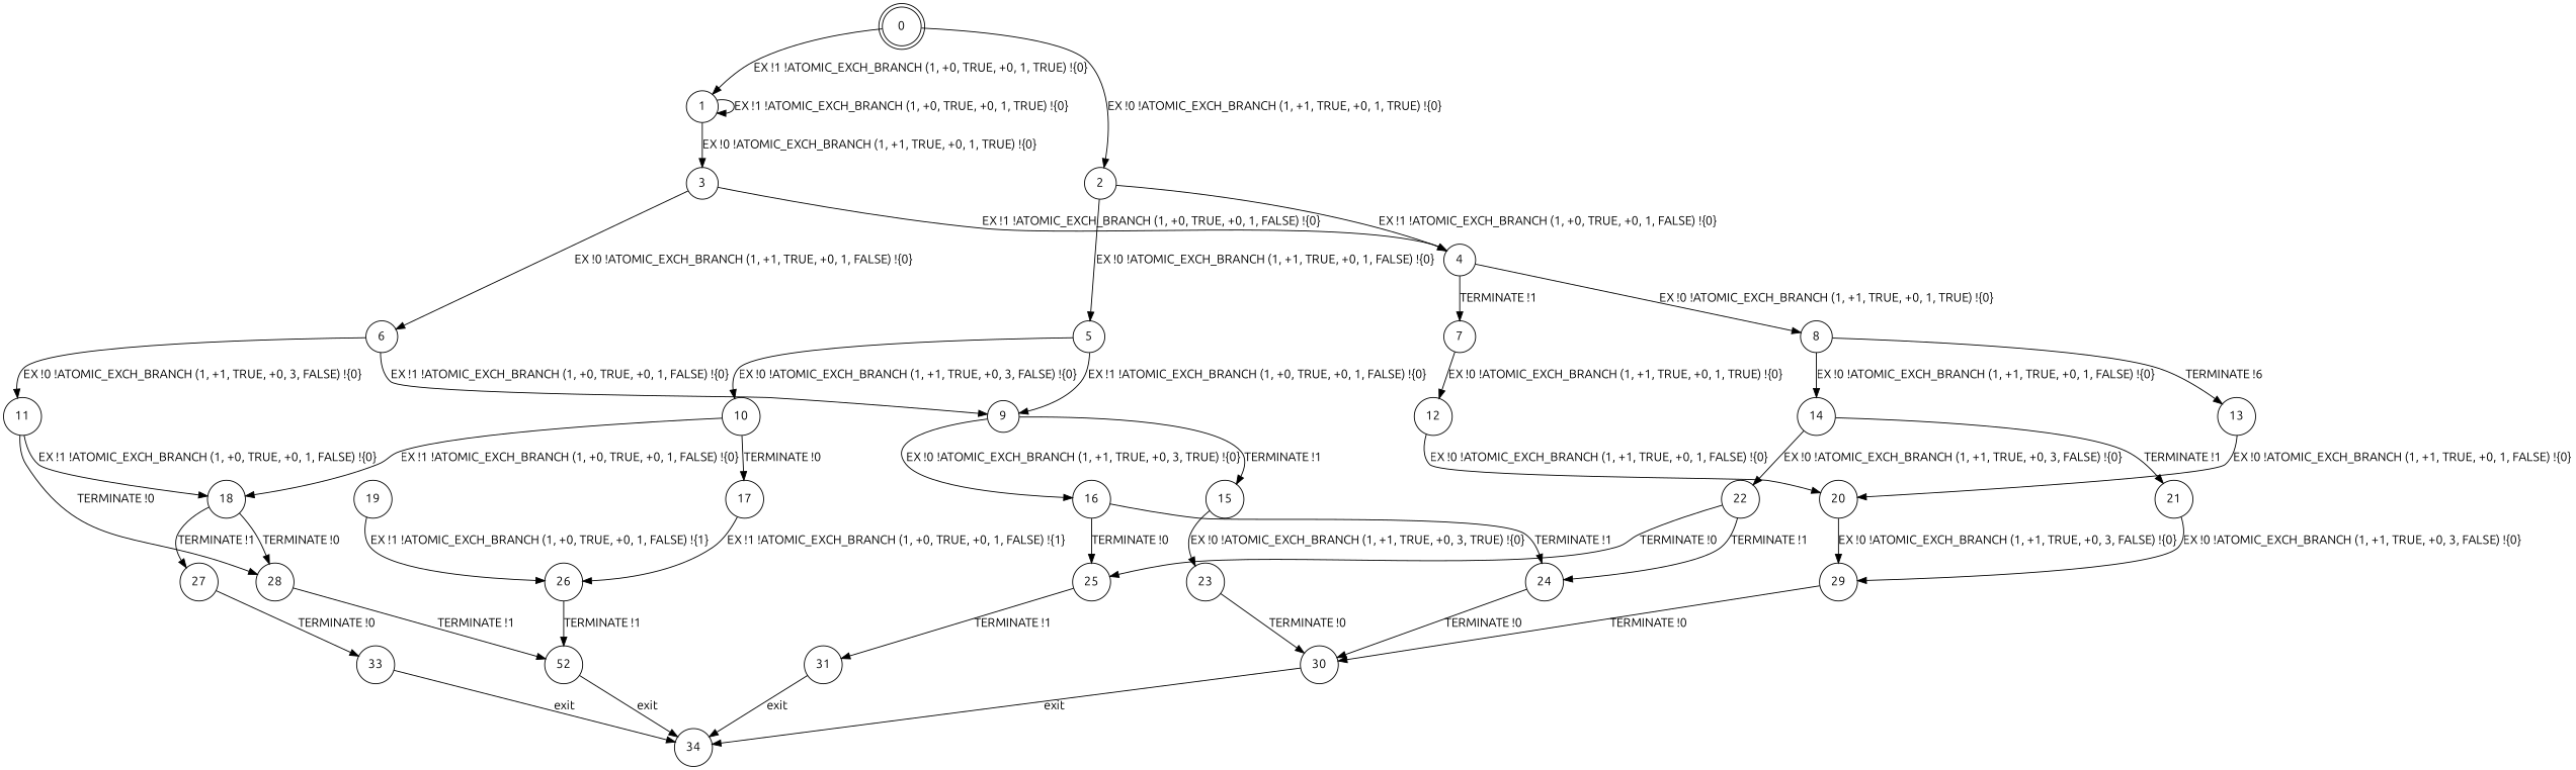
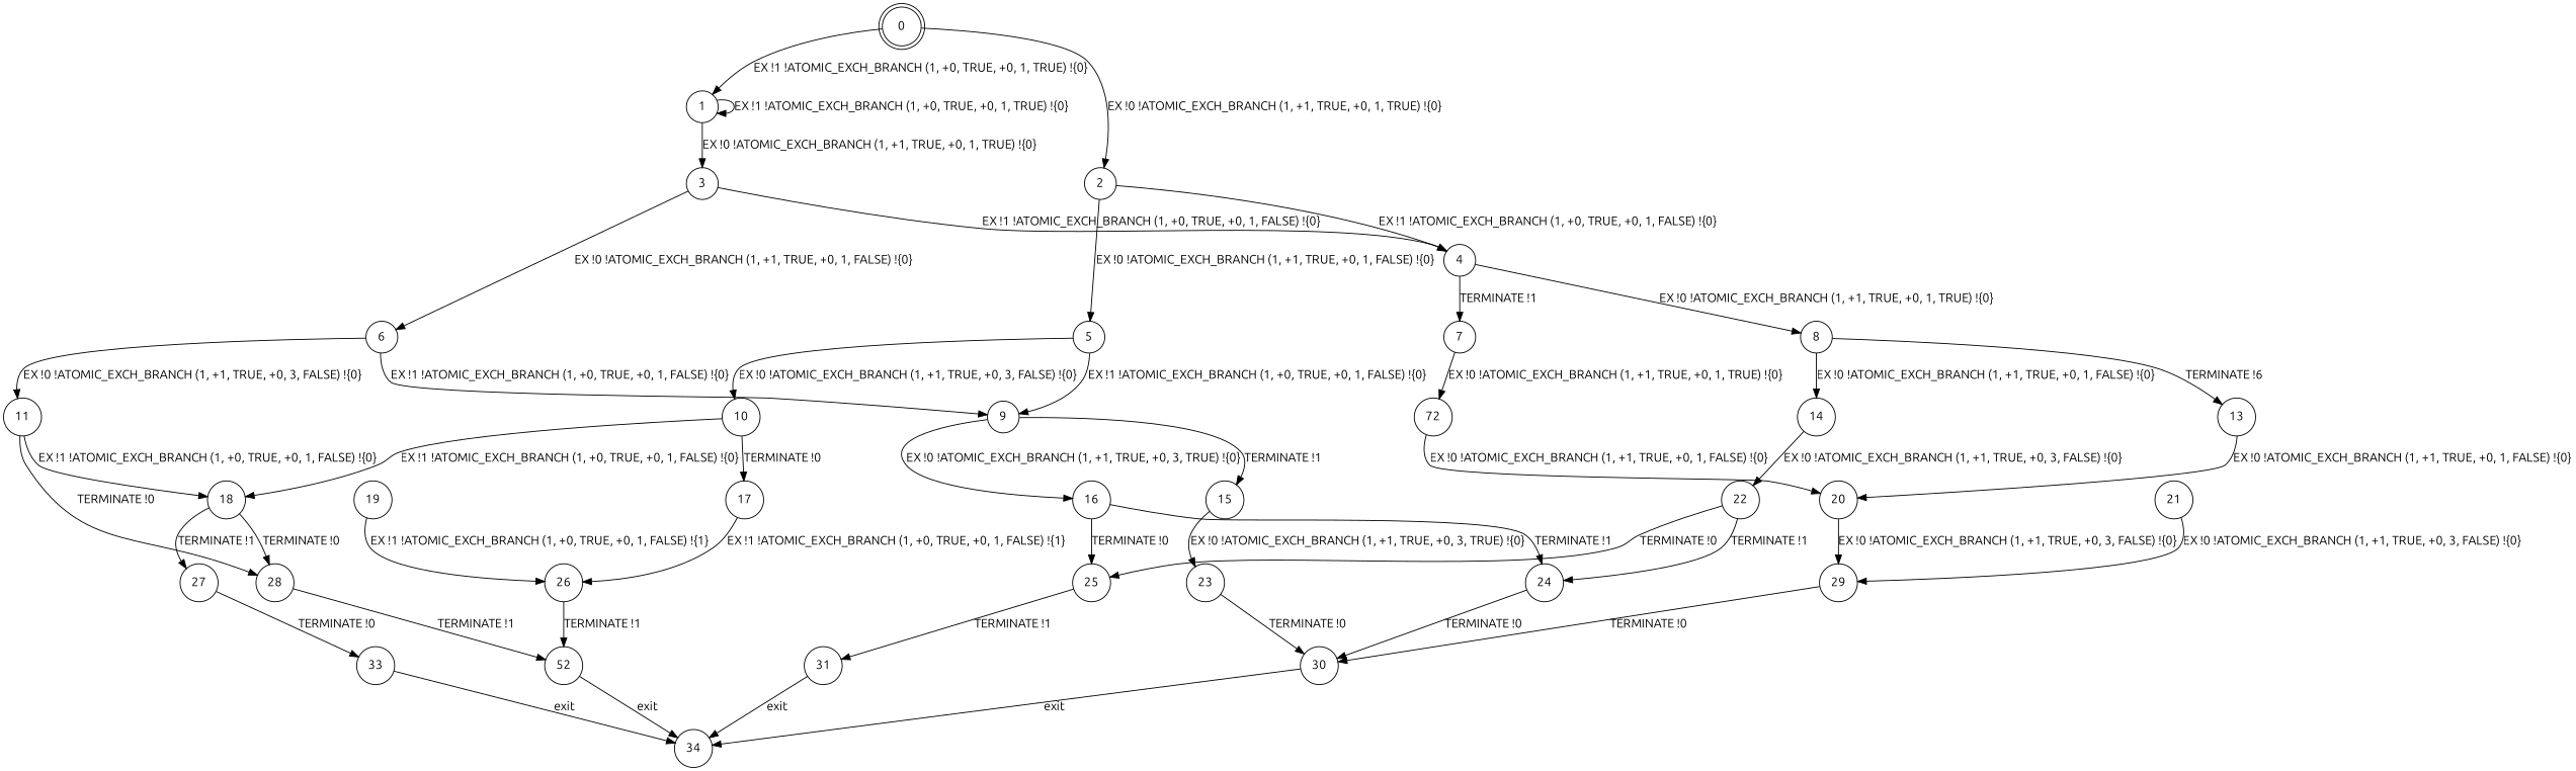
  digraph {
    fontname=Ubuntu
    node [fontname=Ubuntu shape=circle]
    edge [fontname=Ubuntu]
    0 [peripheries=2]
    1
    2
    3
    4
    5
    6
    7
    8
    9
    10
    11
-   12
+   12 [label=72]
    13
    14
    15
    16
    17
    18
    28
    20
    21
    22
    23
    24
    25
    26
    27
    19
    29
    30
    31
    n33 [label=52]
    33
    34
    0 -> 1 [label="EX !1 !ATOMIC_EXCH_BRANCH (1, +0, TRUE, +0, 1, TRUE) !{0}"]
    0 -> 2 [label="EX !0 !ATOMIC_EXCH_BRANCH (1, +1, TRUE, +0, 1, TRUE) !{0}"]
    1 -> 1 [label="EX !1 !ATOMIC_EXCH_BRANCH (1, +0, TRUE, +0, 1, TRUE) !{0}"]
    1 -> 3 [label="EX !0 !ATOMIC_EXCH_BRANCH (1, +1, TRUE, +0, 1, TRUE) !{0}"]
    2 -> 4 [label="EX !1 !ATOMIC_EXCH_BRANCH (1, +0, TRUE, +0, 1, FALSE) !{0}"]
    2 -> 5 [label="EX !0 !ATOMIC_EXCH_BRANCH (1, +1, TRUE, +0, 1, FALSE) !{0}"]
    3 -> 4 [label="EX !1 !ATOMIC_EXCH_BRANCH (1, +0, TRUE, +0, 1, FALSE) !{0}"]
    3 -> 6 [label="EX !0 !ATOMIC_EXCH_BRANCH (1, +1, TRUE, +0, 1, FALSE) !{0}"]
    4 -> 7 [label="TERMINATE !1"]
    4 -> 8 [label="EX !0 !ATOMIC_EXCH_BRANCH (1, +1, TRUE, +0, 1, TRUE) !{0}"]
    5 -> 9 [label="EX !1 !ATOMIC_EXCH_BRANCH (1, +0, TRUE, +0, 1, FALSE) !{0}"]
    5 -> 10 [label="EX !0 !ATOMIC_EXCH_BRANCH (1, +1, TRUE, +0, 3, FALSE) !{0}"]
    6 -> 9 [label="EX !1 !ATOMIC_EXCH_BRANCH (1, +0, TRUE, +0, 1, FALSE) !{0}"]
    6 -> 11 [label="EX !0 !ATOMIC_EXCH_BRANCH (1, +1, TRUE, +0, 3, FALSE) !{0}"]
    7 -> 12 [label="EX !0 !ATOMIC_EXCH_BRANCH (1, +1, TRUE, +0, 1, TRUE) !{0}"]
    8 -> 13 [label="TERMINATE !6"]
    8 -> 14 [label="EX !0 !ATOMIC_EXCH_BRANCH (1, +1, TRUE, +0, 1, FALSE) !{0}"]
    9 -> 15 [label="TERMINATE !1"]
    9 -> 16 [label="EX !0 !ATOMIC_EXCH_BRANCH (1, +1, TRUE, +0, 3, TRUE) !{0}"]
    10 -> 17 [label="TERMINATE !0"]
    10 -> 18 [label="EX !1 !ATOMIC_EXCH_BRANCH (1, +0, TRUE, +0, 1, FALSE) !{0}"]
    11 -> 18 [label="EX !1 !ATOMIC_EXCH_BRANCH (1, +0, TRUE, +0, 1, FALSE) !{0}"]
    11 -> 28 [label="TERMINATE !0"]
    12 -> 20 [label="EX !0 !ATOMIC_EXCH_BRANCH (1, +1, TRUE, +0, 1, FALSE) !{0}"]
    13 -> 20 [label="EX !0 !ATOMIC_EXCH_BRANCH (1, +1, TRUE, +0, 1, FALSE) !{0}"]
-   14 -> 21 [label="TERMINATE !1"]
    14 -> 22 [label="EX !0 !ATOMIC_EXCH_BRANCH (1, +1, TRUE, +0, 3, FALSE) !{0}"]
    15 -> 23 [label="EX !0 !ATOMIC_EXCH_BRANCH (1, +1, TRUE, +0, 3, TRUE) !{0}"]
    16 -> 24 [label="TERMINATE !1"]
    16 -> 25 [label="TERMINATE !0"]
    17 -> 26 [label="EX !1 !ATOMIC_EXCH_BRANCH (1, +0, TRUE, +0, 1, FALSE) !{1}"]
    18 -> 28 [label="TERMINATE !0"]
    18 -> 27 [label="TERMINATE !1"]
    28 -> n33 [label="TERMINATE !1"]
    20 -> 29 [label="EX !0 !ATOMIC_EXCH_BRANCH (1, +1, TRUE, +0, 3, FALSE) !{0}"]
    21 -> 29 [label="EX !0 !ATOMIC_EXCH_BRANCH (1, +1, TRUE, +0, 3, FALSE) !{0}"]
    22 -> 24 [label="TERMINATE !1"]
    22 -> 25 [label="TERMINATE !0"]
    23 -> 30 [label="TERMINATE !0"]
    24 -> 30 [label="TERMINATE !0"]
    25 -> 31 [label="TERMINATE !1"]
    26 -> n33 [label="TERMINATE !1"]
    27 -> 33 [label="TERMINATE !0"]
    19 -> 26 [label="EX !1 !ATOMIC_EXCH_BRANCH (1, +0, TRUE, +0, 1, FALSE) !{1}"]
    29 -> 30 [label="TERMINATE !0"]
    30 -> 34 [label=exit]
    31 -> 34 [label=exit]
    n33 -> 34 [label=exit]
    33 -> 34 [label=exit]
  }
